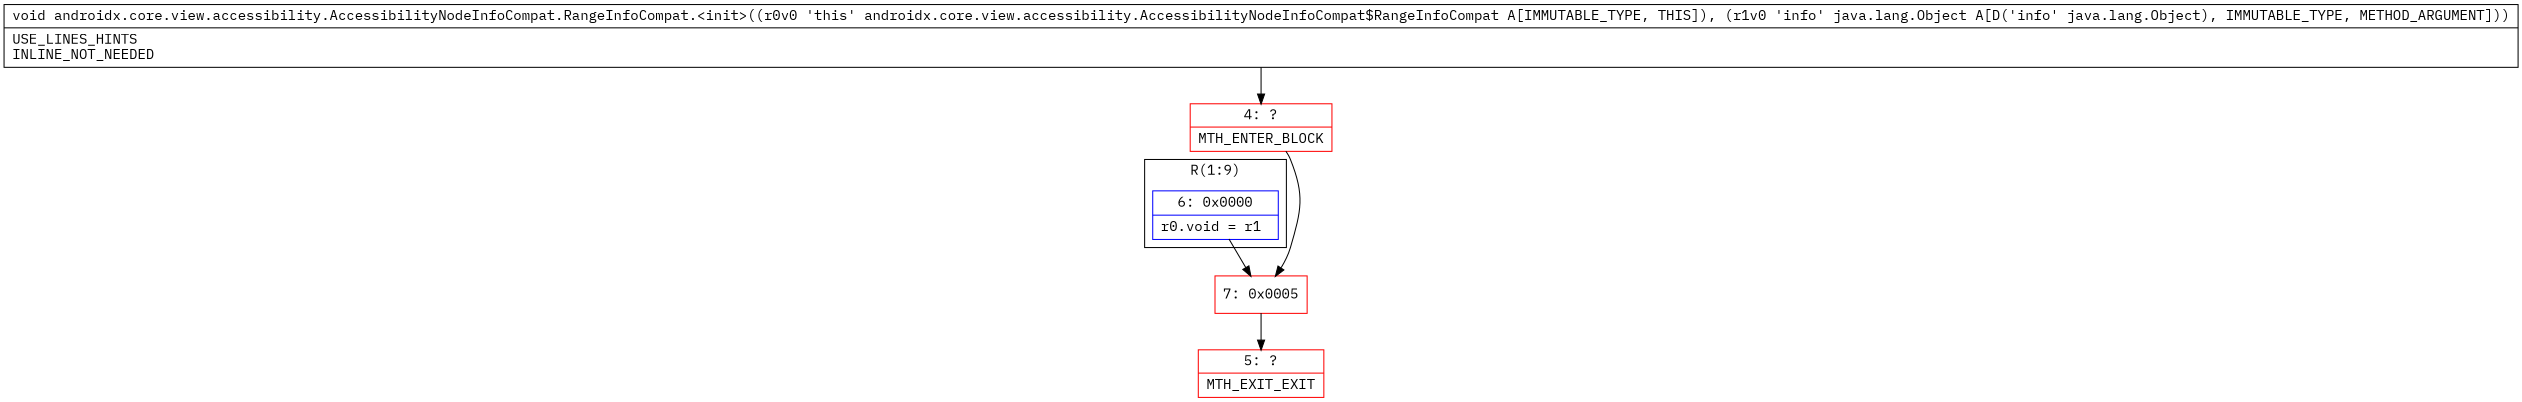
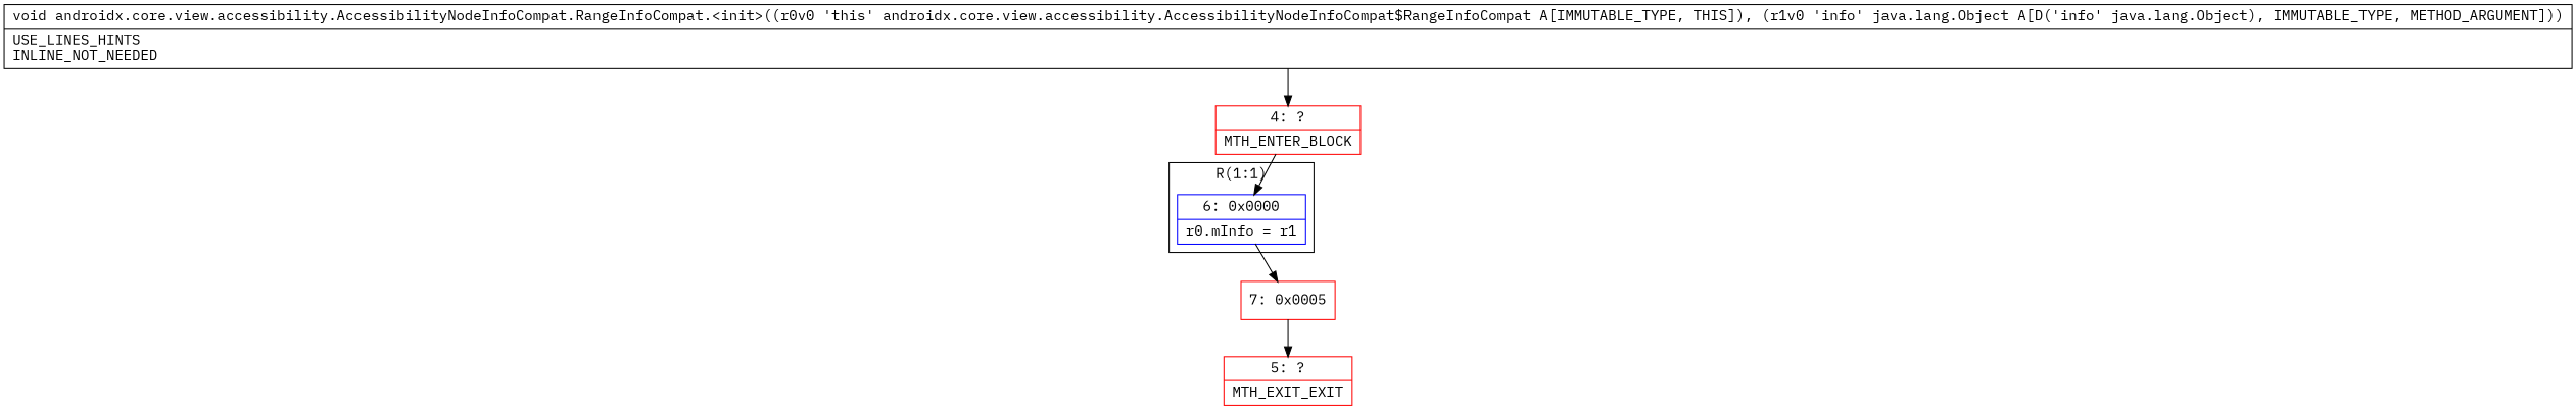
  digraph {
    fontname="IBM Plex Mono"
    node [color=red fontname="IBM Plex Mono" shape=record]
    edge [fontname="IBM Plex Mono"]
-   n1 [color=blue label="{6\:\ 0x0000|r0.void = r1\l}"]
+   n1 [color=blue label="{6\:\ 0x0000|r0.mInfo = r1\l}"]
    n2 [label="{7\:\ 0x0005}"]
    n3 [label="{5\:\ ?|MTH_EXIT_EXIT\l}"]
    n4 [label="{4\:\ ?|MTH_ENTER_BLOCK\l}"]
    n5 [label="{void androidx.core.view.accessibility.AccessibilityNodeInfoCompat.RangeInfoCompat.\<init\>((r0v0 'this' androidx.core.view.accessibility.AccessibilityNodeInfoCompat$RangeInfoCompat A[IMMUTABLE_TYPE, THIS]), (r1v0 'info' java.lang.Object A[D('info' java.lang.Object), IMMUTABLE_TYPE, METHOD_ARGUMENT]))  | USE_LINES_HINTS\lINLINE_NOT_NEEDED\l}" color=""]
    subgraph cluster_1 {
-     label="R(1:9)"
+     label="R(1:1)"
      n1
    }
    n1 -> n2
    n2 -> n3
-   n4 -> n2
+   n4 -> n1
    n5 -> n4
  }
